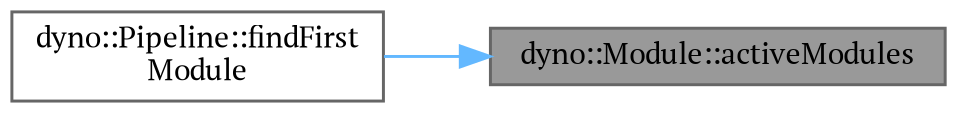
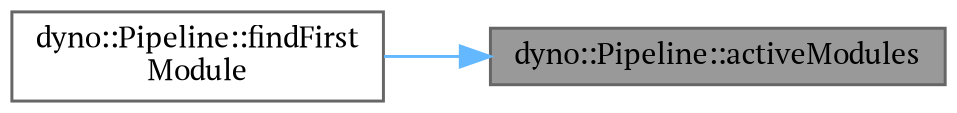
  digraph {
    rankdir=RL
    fontname="PT Serif"
    node [fontname="PT Serif" fontsize=10 shape=box style=filled]
-   n1 [color=gray40 fillcolor=grey60 fontcolor=black height=0.2 label="dyno::Module::activeModules" width=0.4]
+   n1 [color=gray40 fillcolor=grey60 fontcolor=black height=0.2 label="dyno::Pipeline::activeModules" width=0.4]
    n2 [color=grey40 fillcolor=white height=0.2 label="dyno::Pipeline::findFirst\lModule" width=0.4]
    n1 -> n2 [color=steelblue1 dir=back fontname="PT Serif" fontsize=10 labelfontname=Helvetica labelfontsize=10 style=solid]
  }
